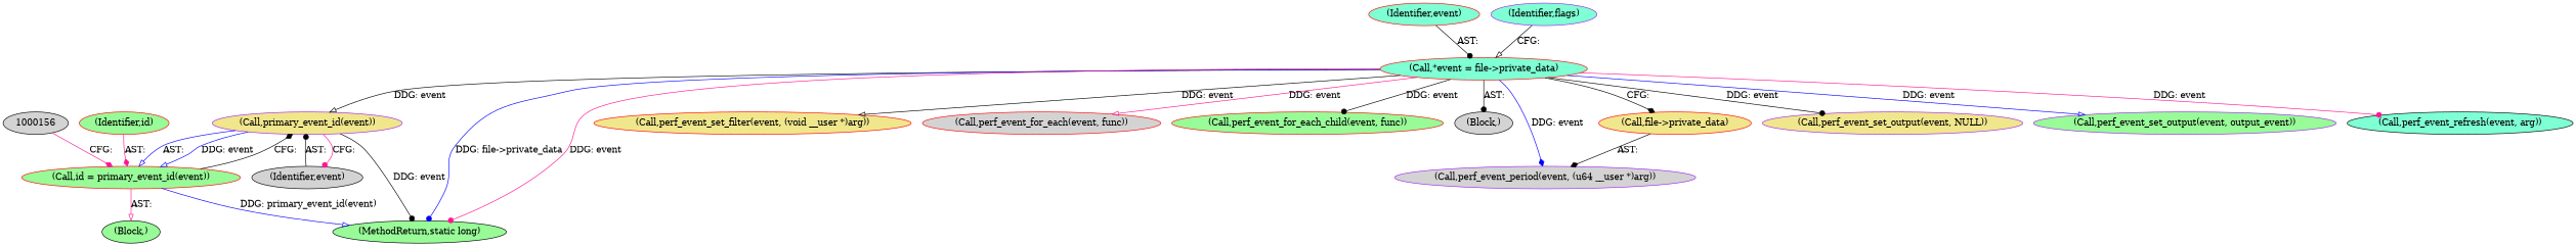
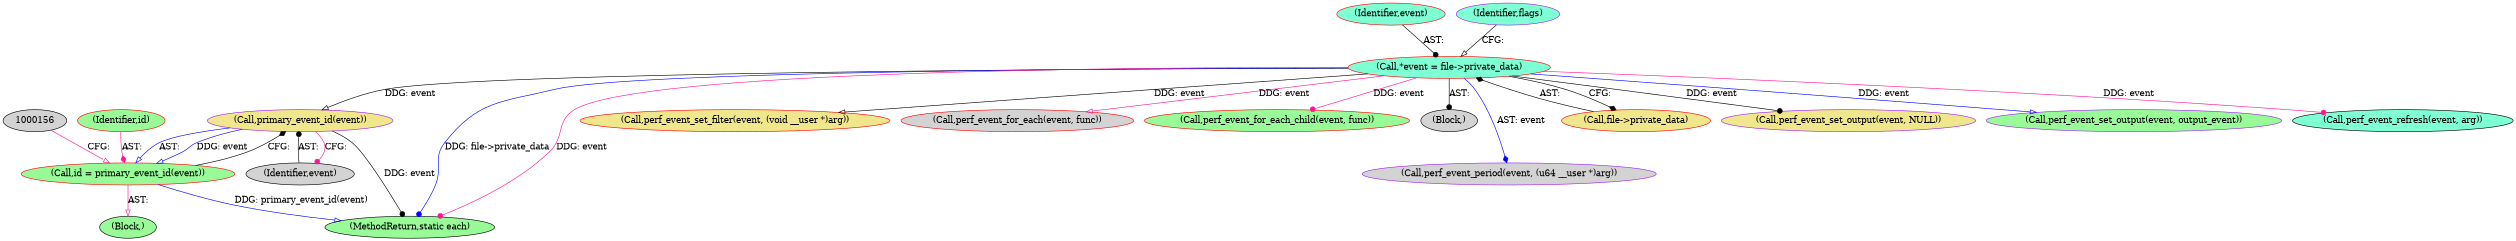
  digraph {
    node [color=red fillcolor=palegreen style=filled]
    edge [arrowhead=dot color=black]
    n1 [color=purple fillcolor=khaki label="(Call,primary_event_id(event))"]
    n2 [label="(Call,id = primary_event_id(event))"]
    n3 [color=black fillcolor=lightgrey label="(Identifier,event)"]
-   n4 [color=black label="(MethodReturn,static long)"]
+   n4 [color=black label="(MethodReturn,static each)"]
    n5 [color=black label="(Block,)"]
    n6 [fillcolor=aquamarine label="(Call,*event = file->private_data)"]
    n7 [fillcolor=khaki label="(Call,perf_event_set_filter(event, (void __user *)arg))"]
    n8 [fillcolor=lightgrey label="(Call,perf_event_for_each(event, func))"]
    n9 [label="(Call,perf_event_for_each_child(event, func))"]
    n10 [color=black fillcolor=lightgrey label="(Block,)"]
    n11 [color=purple fillcolor=lightgrey label="(Call,perf_event_period(event, (u64 __user *)arg))"]
    n12 [color=purple fillcolor=khaki label="(Call,perf_event_set_output(event, NULL))"]
    n13 [fillcolor=khaki label="(Call,file->private_data)"]
    n14 [color=purple label="(Call,perf_event_set_output(event, output_event))"]
    n15 [color=black fillcolor=aquamarine label="(Call,perf_event_refresh(event, arg))"]
    n16 [fillcolor=aquamarine label="(Identifier,event)"]
    n17 [color=purple fillcolor=aquamarine label="(Identifier,flags)"]
    n18 [label="(Identifier,id)"]
    1000156 [color=black fillcolor=lightgrey]
    n1 -> n2 [arrowhead=onormal color=blue label="AST: "]
    n1 -> n2 [arrowhead=onormal color=blue label="DDG: event"]
    n1 -> n3 [color=deeppink label="CFG: "]
    n1 -> n4 [label="DDG: event"]
    n2 -> n1 [arrowhead=diamond label="CFG: "]
    n2 -> n4 [arrowhead=onormal color=blue label="DDG: primary_event_id(event)"]
    n2 -> n5 [arrowhead=onormal color=deeppink label="AST: "]
    n3 -> n1 [label="AST: "]
    n6 -> n1 [arrowhead=onormal label="DDG: event"]
    n6 -> n4 [color=blue label="DDG: file->private_data"]
    n6 -> n4 [color=deeppink label="DDG: event"]
    n6 -> n7 [arrowhead=onormal label="DDG: event"]
    n6 -> n8 [arrowhead=onormal color=deeppink label="DDG: event"]
-   n6 -> n9 [label="DDG: event"]
+   n6 -> n9 [color=deeppink label="DDG: event"]
    n6 -> n10 [label="AST: "]
-   n6 -> n11 [arrowhead=diamond color=blue label="DDG: event"]
+   n6 -> n11 [arrowhead=diamond color=blue label="AST: event"]
    n6 -> n12 [label="DDG: event"]
    n6 -> n13 [arrowhead=diamond label="CFG: "]
    n6 -> n14 [arrowhead=onormal color=blue label="DDG: event"]
    n6 -> n15 [color=deeppink label="DDG: event"]
-   n13 -> n11 [arrowhead=diamond label="AST: "]
+   n13 -> n6 [arrowhead=diamond label="AST: "]
    n16 -> n6 [label="AST: "]
    n17 -> n6 [arrowhead=onormal label="CFG: "]
    n18 -> n2 [arrowhead=diamond color=deeppink label="AST: "]
-   1000156 -> n2 [arrowhead=diamond color=deeppink label="CFG: "]
+   1000156 -> n2 [arrowhead=onormal color=deeppink label="CFG: "]
  }
